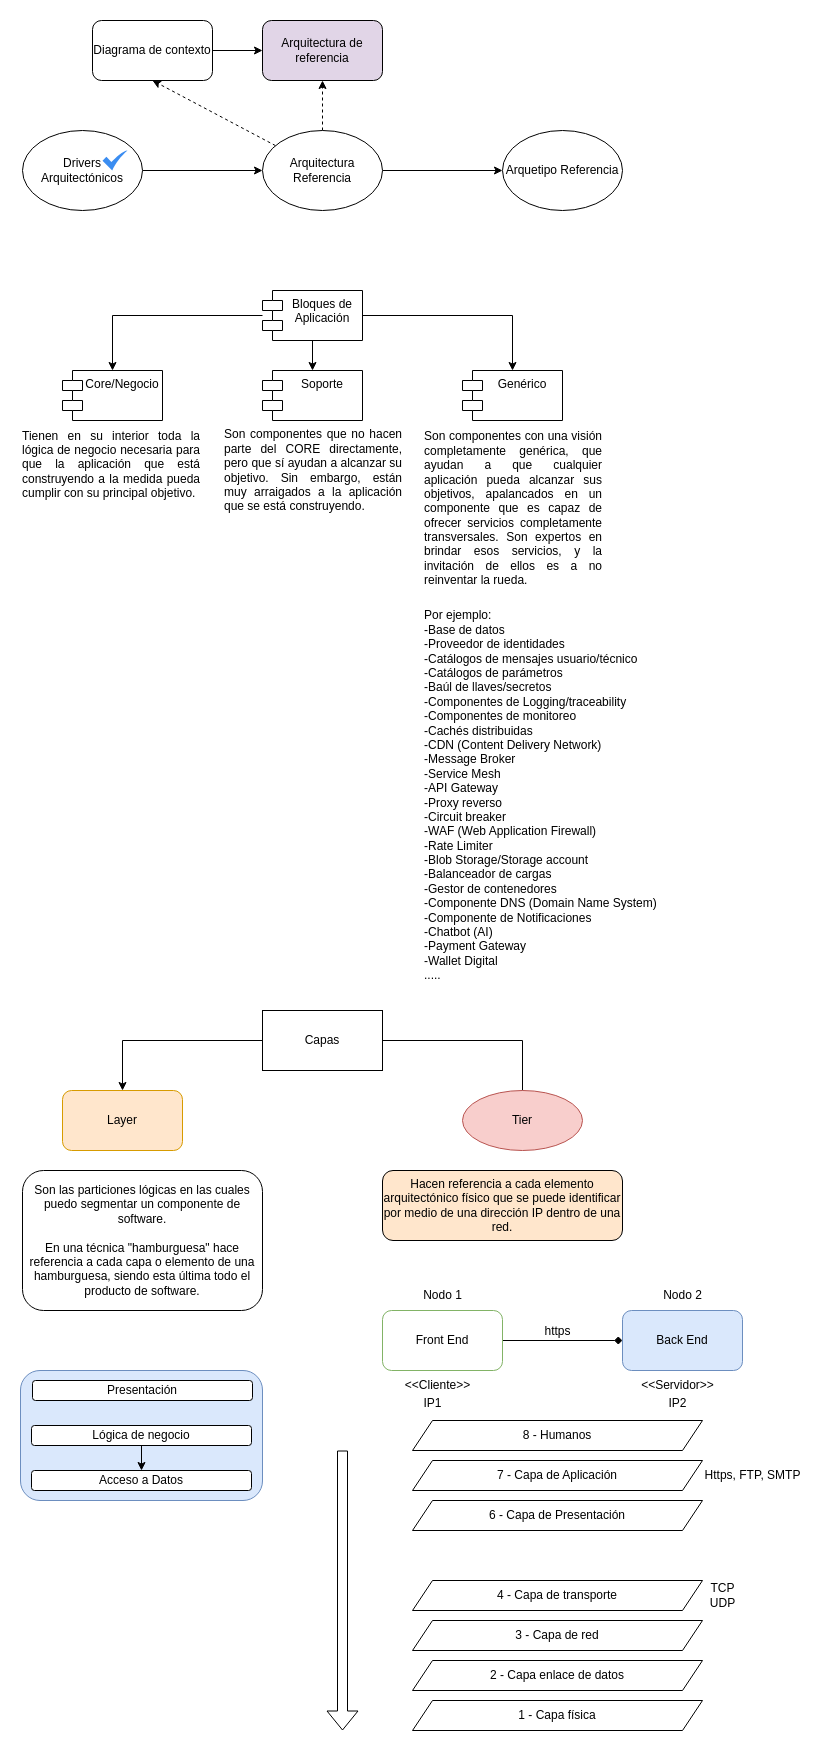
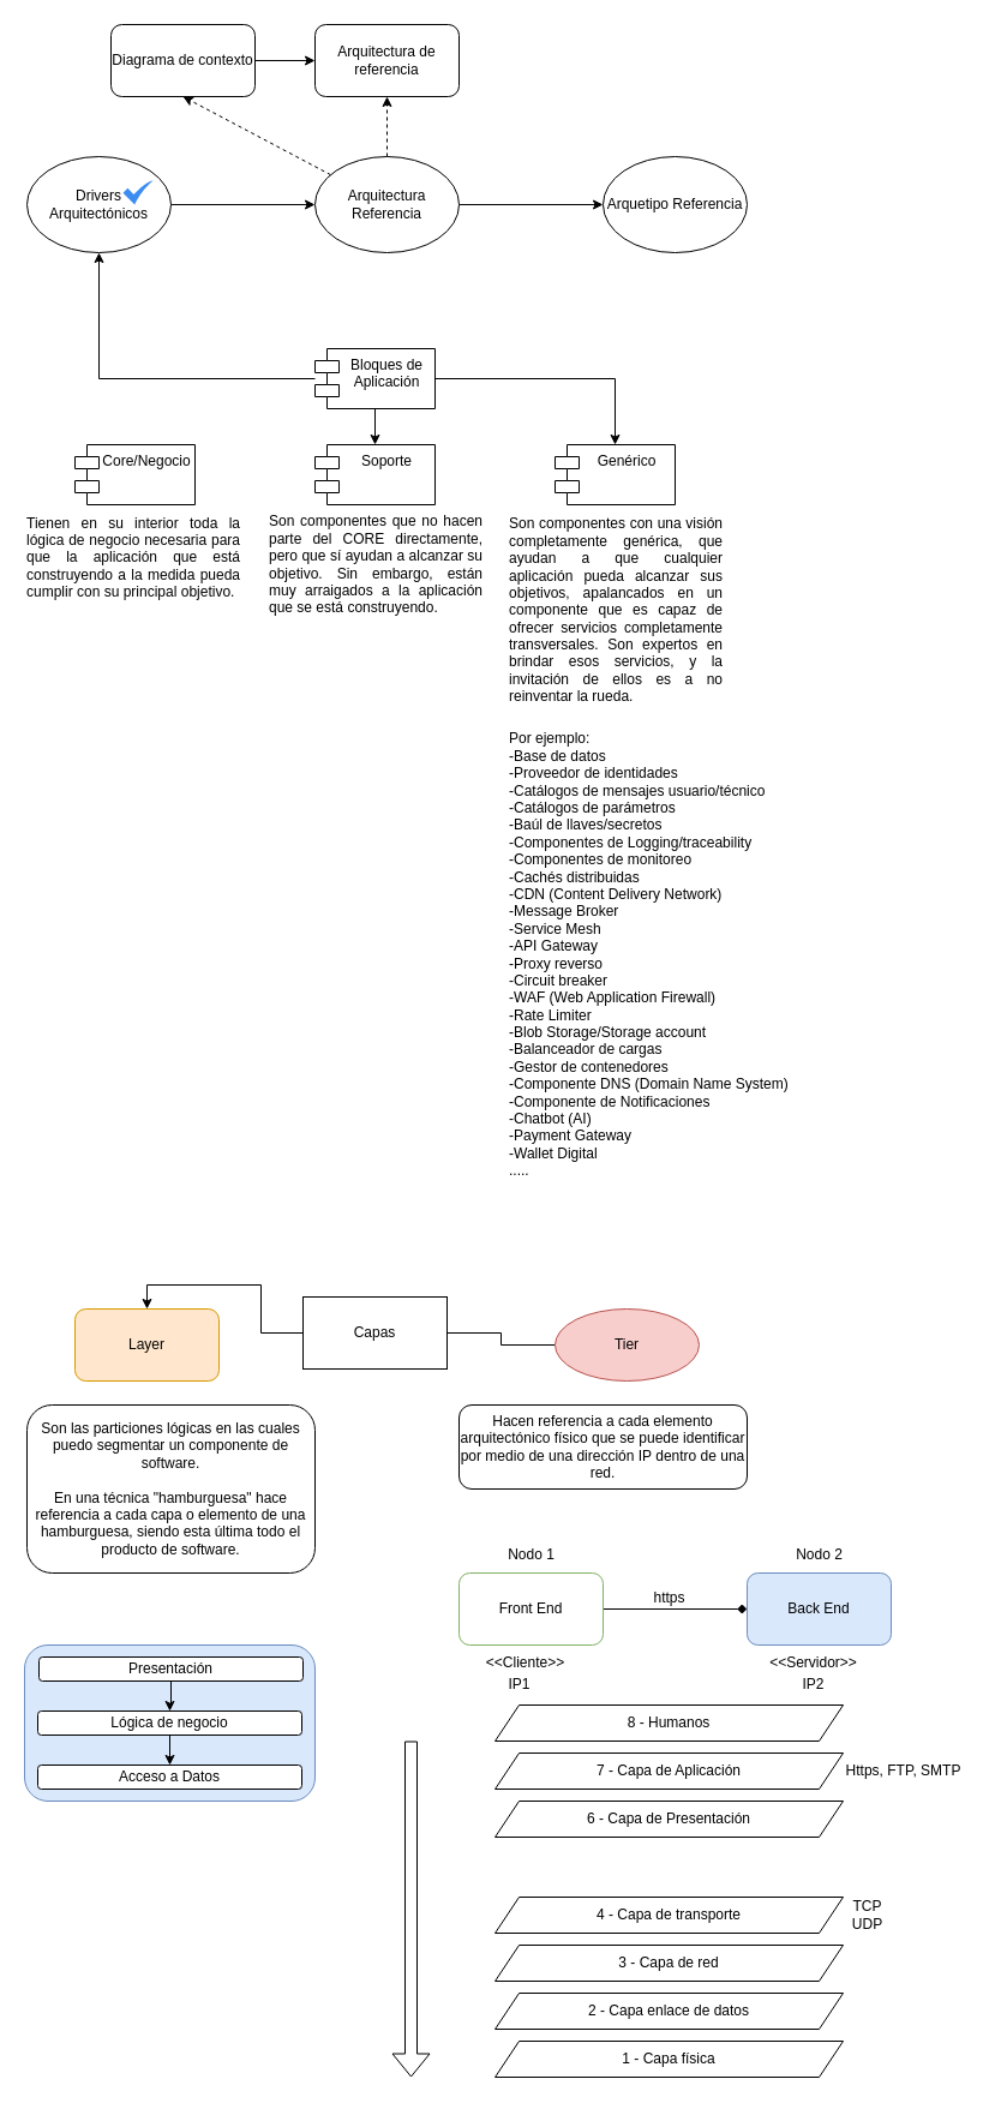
  <mxCell id="0" />
  <mxCell id="1" parent="0" />
  <mxCell id="2" style="edgeStyle=orthogonalEdgeStyle;rounded=0;orthogonalLoop=1;jettySize=auto;html=1;entryX=0;entryY=0.5;entryDx=0;entryDy=0;" parent="1" source="3" target="7" edge="1"><mxGeometry relative="1" as="geometry" /></mxCell>
  <mxCell id="3" value="Drivers Arquitectónicos" style="ellipse;whiteSpace=wrap;html=1;" parent="1" vertex="1"><mxGeometry x="22" y="130" width="120" height="80" as="geometry" /></mxCell>
  <mxCell id="4" style="edgeStyle=orthogonalEdgeStyle;rounded=0;orthogonalLoop=1;jettySize=auto;html=1;entryX=0;entryY=0.5;entryDx=0;entryDy=0;" parent="1" source="7" target="8" edge="1"><mxGeometry relative="1" as="geometry" /></mxCell>
  <mxCell id="5" style="rounded=0;orthogonalLoop=1;jettySize=auto;html=1;entryX=0.5;entryY=1;entryDx=0;entryDy=0;dashed=1;" edge="1" parent="1" source="7" target="23"><mxGeometry relative="1" as="geometry" /></mxCell>
  <mxCell id="6" style="edgeStyle=orthogonalEdgeStyle;rounded=0;orthogonalLoop=1;jettySize=auto;html=1;entryX=0.5;entryY=1;entryDx=0;entryDy=0;dashed=1;" edge="1" parent="1" source="7" target="24"><mxGeometry relative="1" as="geometry" /></mxCell>
  <mxCell id="7" value="Arquitectura Referencia" style="ellipse;whiteSpace=wrap;html=1;" parent="1" vertex="1"><mxGeometry x="262" y="130" width="120" height="80" as="geometry" /></mxCell>
  <mxCell id="8" value="Arquetipo Referencia" style="ellipse;whiteSpace=wrap;html=1;" parent="1" vertex="1"><mxGeometry x="502" y="130" width="120" height="80" as="geometry" /></mxCell>
- <mxCell id="9" style="edgeStyle=orthogonalEdgeStyle;rounded=0;orthogonalLoop=1;jettySize=auto;html=1;" parent="1" source="12" target="13" edge="1"><mxGeometry relative="1" as="geometry" /></mxCell>
+ <mxCell id="9" style="edgeStyle=orthogonalEdgeStyle;rounded=0;orthogonalLoop=1;jettySize=auto;html=1;" parent="1" source="12" target="3" edge="1"><mxGeometry relative="1" as="geometry" /></mxCell>
  <mxCell id="10" style="edgeStyle=orthogonalEdgeStyle;rounded=0;orthogonalLoop=1;jettySize=auto;html=1;" parent="1" source="12" target="15" edge="1"><mxGeometry relative="1" as="geometry" /></mxCell>
  <mxCell id="11" style="edgeStyle=orthogonalEdgeStyle;rounded=0;orthogonalLoop=1;jettySize=auto;html=1;" parent="1" source="12" target="14" edge="1"><mxGeometry relative="1" as="geometry" /></mxCell>
  <mxCell id="12" value="Bloques de Aplicación" style="shape=module;align=left;spacingLeft=20;align=center;verticalAlign=top;whiteSpace=wrap;html=1;" parent="1" vertex="1"><mxGeometry x="262" y="290" width="100" height="50" as="geometry" /></mxCell>
  <mxCell id="13" value="Core/Negocio" style="shape=module;align=left;spacingLeft=20;align=center;verticalAlign=top;whiteSpace=wrap;html=1;" parent="1" vertex="1"><mxGeometry x="62" y="370" width="100" height="50" as="geometry" /></mxCell>
  <mxCell id="14" value="Soporte" style="shape=module;align=left;spacingLeft=20;align=center;verticalAlign=top;whiteSpace=wrap;html=1;" parent="1" vertex="1"><mxGeometry x="262" y="370" width="100" height="50" as="geometry" /></mxCell>
  <mxCell id="15" value="Genérico" style="shape=module;align=left;spacingLeft=20;align=center;verticalAlign=top;whiteSpace=wrap;html=1;" parent="1" vertex="1"><mxGeometry x="462" y="370" width="100" height="50" as="geometry" /></mxCell>
  <mxCell id="16" value="&lt;div style=&quot;text-align: justify;&quot;&gt;&lt;span style=&quot;background-color: initial;&quot;&gt;Tienen en su interior toda la lógica de negocio necesaria para que la aplicación que está construyendo a la medida pueda cumplir con su principal objetivo.&lt;/span&gt;&lt;/div&gt;" style="text;html=1;align=left;verticalAlign=middle;whiteSpace=wrap;rounded=0;" parent="1" vertex="1"><mxGeometry x="20" y="449" width="180" height="30" as="geometry" /></mxCell>
  <mxCell id="17" value="&lt;div style=&quot;text-align: justify;&quot;&gt;&lt;span style=&quot;background-color: initial;&quot;&gt;Son componentes que no hacen parte del CORE directamente, pero que sí ayudan a alcanzar su objetivo. Sin embargo, están muy arraigados a la aplicación que se está construyendo.&lt;/span&gt;&lt;/div&gt;" style="text;html=1;align=left;verticalAlign=middle;whiteSpace=wrap;rounded=0;" parent="1" vertex="1"><mxGeometry x="222" y="455" width="180" height="30" as="geometry" /></mxCell>
  <mxCell id="18" value="&lt;div style=&quot;text-align: justify;&quot;&gt;&lt;span style=&quot;background-color: initial;&quot;&gt;Son componentes con una visión completamente genérica, que ayudan a que cualquier aplicación pueda alcanzar sus objetivos, apalancados en un componente que es capaz de ofrecer servicios completamente transversales. Son expertos en brindar esos servicios, y la invitación de ellos es a no reinventar la rueda.&lt;/span&gt;&lt;/div&gt;" style="text;html=1;align=left;verticalAlign=middle;whiteSpace=wrap;rounded=0;" parent="1" vertex="1"><mxGeometry x="422" y="493" width="180" height="30" as="geometry" /></mxCell>
  <mxCell id="19" style="edgeStyle=orthogonalEdgeStyle;rounded=0;orthogonalLoop=1;jettySize=auto;html=1;exitX=0.5;exitY=1;exitDx=0;exitDy=0;" parent="1" source="18" target="18" edge="1"><mxGeometry relative="1" as="geometry" /></mxCell>
  <mxCell id="20" value="&lt;div style=&quot;&quot;&gt;&lt;span style=&quot;background-color: initial;&quot;&gt;Por ejemplo:&lt;/span&gt;&lt;/div&gt;&lt;div style=&quot;&quot;&gt;&lt;span style=&quot;background-color: initial;&quot;&gt;-Base de datos&lt;/span&gt;&lt;/div&gt;&lt;div style=&quot;&quot;&gt;&lt;span style=&quot;background-color: initial;&quot;&gt;-Proveedor de identidades&lt;/span&gt;&lt;/div&gt;&lt;div style=&quot;&quot;&gt;&lt;span style=&quot;background-color: initial;&quot;&gt;-Catálogos de mensajes usuario/técnico&lt;/span&gt;&lt;/div&gt;&lt;div style=&quot;&quot;&gt;&lt;span style=&quot;background-color: initial;&quot;&gt;-Catálogos de parámetros&lt;/span&gt;&lt;/div&gt;&lt;div style=&quot;&quot;&gt;&lt;span style=&quot;background-color: initial;&quot;&gt;-Baúl de llaves/secretos&lt;/span&gt;&lt;/div&gt;&lt;div style=&quot;&quot;&gt;&lt;span style=&quot;background-color: initial;&quot;&gt;-Componentes de Logging/traceability&lt;/span&gt;&lt;/div&gt;&lt;div style=&quot;&quot;&gt;&lt;span style=&quot;background-color: initial;&quot;&gt;-Componentes de monitoreo&lt;/span&gt;&lt;/div&gt;&lt;div style=&quot;&quot;&gt;&lt;span style=&quot;background-color: initial;&quot;&gt;-Cachés distribuidas&lt;/span&gt;&lt;/div&gt;&lt;div style=&quot;&quot;&gt;&lt;span style=&quot;background-color: initial;&quot;&gt;-CDN (Content Delivery Network)&lt;/span&gt;&lt;/div&gt;&lt;div style=&quot;&quot;&gt;&lt;span style=&quot;background-color: initial;&quot;&gt;-Message Broker&lt;/span&gt;&lt;/div&gt;&lt;div style=&quot;&quot;&gt;&lt;span style=&quot;background-color: initial;&quot;&gt;-Service Mesh&lt;/span&gt;&lt;/div&gt;&lt;div style=&quot;&quot;&gt;&lt;span style=&quot;background-color: initial;&quot;&gt;-API Gateway&lt;/span&gt;&lt;/div&gt;&lt;div style=&quot;&quot;&gt;&lt;span style=&quot;background-color: initial;&quot;&gt;-Proxy reverso&lt;/span&gt;&lt;/div&gt;&lt;div style=&quot;&quot;&gt;&lt;span style=&quot;background-color: initial;&quot;&gt;-Circuit breaker&lt;/span&gt;&lt;/div&gt;&lt;div style=&quot;&quot;&gt;&lt;span style=&quot;background-color: initial;&quot;&gt;-WAF (Web Application Firewall)&lt;/span&gt;&lt;/div&gt;&lt;div style=&quot;&quot;&gt;&lt;span style=&quot;background-color: initial;&quot;&gt;-Rate Limiter&lt;/span&gt;&lt;/div&gt;&lt;div style=&quot;&quot;&gt;&lt;span style=&quot;background-color: initial;&quot;&gt;-Blob Storage/Storage account&lt;/span&gt;&lt;/div&gt;&lt;div style=&quot;&quot;&gt;&lt;span style=&quot;background-color: initial;&quot;&gt;-Balanceador de cargas&lt;/span&gt;&lt;/div&gt;&lt;div style=&quot;&quot;&gt;&lt;span style=&quot;background-color: initial;&quot;&gt;-Gestor de contenedores&lt;/span&gt;&lt;/div&gt;&lt;div style=&quot;&quot;&gt;&lt;span style=&quot;background-color: initial;&quot;&gt;-Componente DNS (Domain Name System)&lt;/span&gt;&lt;/div&gt;&lt;div style=&quot;&quot;&gt;&lt;span style=&quot;background-color: initial;&quot;&gt;-Componente de Notificaciones&lt;/span&gt;&lt;/div&gt;&lt;div style=&quot;&quot;&gt;&lt;span style=&quot;background-color: initial;&quot;&gt;-Chatbot (AI)&lt;/span&gt;&lt;/div&gt;&lt;div style=&quot;&quot;&gt;&lt;span style=&quot;background-color: initial;&quot;&gt;-Payment Gateway&lt;/span&gt;&lt;/div&gt;&lt;div style=&quot;&quot;&gt;&lt;span style=&quot;background-color: initial;&quot;&gt;-Wallet Digital&lt;/span&gt;&lt;/div&gt;&lt;div style=&quot;&quot;&gt;&lt;span style=&quot;background-color: initial;&quot;&gt;.....&lt;/span&gt;&lt;/div&gt;" style="text;html=1;align=left;verticalAlign=middle;whiteSpace=wrap;rounded=0;" parent="1" vertex="1"><mxGeometry x="422" y="600" width="300" height="390" as="geometry" /></mxCell>
  <mxCell id="21" value="" style="sketch=0;html=1;aspect=fixed;strokeColor=none;shadow=0;fillColor=#3B8DF1;verticalAlign=top;labelPosition=center;verticalLabelPosition=bottom;shape=mxgraph.gcp2.check" vertex="1" parent="1"><mxGeometry x="102" y="150" width="25" height="20" as="geometry" /></mxCell>
  <mxCell id="22" style="edgeStyle=orthogonalEdgeStyle;rounded=0;orthogonalLoop=1;jettySize=auto;html=1;entryX=0;entryY=0.5;entryDx=0;entryDy=0;dashed=0;" edge="1" parent="1" source="23" target="24"><mxGeometry relative="1" as="geometry" /></mxCell>
  <mxCell id="23" value="Diagrama de contexto" style="rounded=1;whiteSpace=wrap;html=1;" vertex="1" parent="1"><mxGeometry x="92" y="20" width="120" height="60" as="geometry" /></mxCell>
- <mxCell id="24" value="Arquitectura de referencia" style="rounded=1;whiteSpace=wrap;html=1;fillColor=#e1d5e7;" vertex="1" parent="1"><mxGeometry x="262" y="20" width="120" height="60" as="geometry" /></mxCell>
+ <mxCell id="24" value="Arquitectura de referencia" style="rounded=1;whiteSpace=wrap;html=1;" vertex="1" parent="1"><mxGeometry x="262" y="20" width="120" height="60" as="geometry" /></mxCell>
  <mxCell id="25" style="edgeStyle=orthogonalEdgeStyle;rounded=0;orthogonalLoop=1;jettySize=auto;html=1;entryX=0.5;entryY=0;entryDx=0;entryDy=0;" edge="1" parent="1" source="27" target="28"><mxGeometry relative="1" as="geometry" /></mxCell>
  <mxCell id="26" style="edgeStyle=orthogonalEdgeStyle;rounded=0;orthogonalLoop=1;jettySize=auto;html=1;endArrow=none;" edge="1" parent="1" source="27" target="29"><mxGeometry relative="1" as="geometry" /></mxCell>
- <mxCell id="27" value="Capas" style="rounded=0;whiteSpace=wrap;html=1;" vertex="1" parent="1"><mxGeometry x="262" y="1010" width="120" height="60" as="geometry" /></mxCell>
+ <mxCell id="27" value="Capas" style="rounded=0;whiteSpace=wrap;html=1;" vertex="1" parent="1"><mxGeometry x="252" y="1080" width="120" height="60" as="geometry" /></mxCell>
  <mxCell id="28" value="Layer" style="whiteSpace=wrap;html=1;fillColor=#ffe6cc;strokeColor=#d79b00;rounded=1;" vertex="1" parent="1"><mxGeometry x="62" y="1090" width="120" height="60" as="geometry" /></mxCell>
  <mxCell id="29" value="Tier" style="ellipse;whiteSpace=wrap;html=1;fillColor=#f8cecc;strokeColor=#b85450;" vertex="1" parent="1"><mxGeometry x="462" y="1090" width="120" height="60" as="geometry" /></mxCell>
  <mxCell id="30" value="Son las particiones lógicas en las cuales puedo segmentar un componente de software.&lt;div&gt;&lt;br&gt;&lt;/div&gt;&lt;div&gt;En una técnica &quot;hamburguesa&quot; hace referencia a cada capa o elemento de una hamburguesa, siendo esta última todo el producto de software.&lt;/div&gt;" style="rounded=1;whiteSpace=wrap;html=1;" vertex="1" parent="1"><mxGeometry x="22" y="1170" width="240" height="140" as="geometry" /></mxCell>
- <mxCell id="31" value="Hacen referencia a cada elemento arquitectónico físico que se puede identificar por medio de una dirección IP dentro de una red." style="rounded=1;whiteSpace=wrap;html=1;fillColor=#ffe6cc;" vertex="1" parent="1"><mxGeometry x="382" y="1170" width="240" height="70" as="geometry" /></mxCell>
+ <mxCell id="31" value="Hacen referencia a cada elemento arquitectónico físico que se puede identificar por medio de una dirección IP dentro de una red." style="rounded=1;whiteSpace=wrap;html=1;" vertex="1" parent="1"><mxGeometry x="382" y="1170" width="240" height="70" as="geometry" /></mxCell>
  <mxCell id="32" value="" style="rounded=1;whiteSpace=wrap;html=1;fillColor=#dae8fc;strokeColor=#6c8ebf;" vertex="1" parent="1"><mxGeometry x="20" y="1370" width="242" height="130" as="geometry" /></mxCell>
+ <mxCell id="33" style="edgeStyle=orthogonalEdgeStyle;rounded=0;orthogonalLoop=1;jettySize=auto;html=1;entryX=0.5;entryY=0;entryDx=0;entryDy=0;" edge="1" parent="1" source="34" target="36"><mxGeometry relative="1" as="geometry" /></mxCell>
  <mxCell id="34" value="Presentación" style="rounded=1;whiteSpace=wrap;html=1;" vertex="1" parent="1"><mxGeometry x="32" y="1380" width="220" height="20" as="geometry" /></mxCell>
  <mxCell id="35" style="edgeStyle=orthogonalEdgeStyle;rounded=0;orthogonalLoop=1;jettySize=auto;html=1;entryX=0.5;entryY=0;entryDx=0;entryDy=0;" edge="1" parent="1" source="36" target="37"><mxGeometry relative="1" as="geometry" /></mxCell>
  <mxCell id="36" value="Lógica de negocio" style="rounded=1;whiteSpace=wrap;html=1;" vertex="1" parent="1"><mxGeometry x="31" y="1425" width="220" height="20" as="geometry" /></mxCell>
  <mxCell id="37" value="Acceso a Datos" style="rounded=1;whiteSpace=wrap;html=1;" vertex="1" parent="1"><mxGeometry x="31" y="1470" width="220" height="20" as="geometry" /></mxCell>
  <mxCell id="38" style="edgeStyle=orthogonalEdgeStyle;rounded=0;orthogonalLoop=1;jettySize=auto;html=1;entryX=0;entryY=0.5;entryDx=0;entryDy=0;endArrow=diamond;" edge="1" parent="1" source="39" target="40"><mxGeometry relative="1" as="geometry" /></mxCell>
  <mxCell id="39" value="Front End" style="rounded=1;whiteSpace=wrap;html=1;fillColor=#ffffff;strokeColor=#82b366;" vertex="1" parent="1"><mxGeometry x="382" y="1310" width="120" height="60" as="geometry" /></mxCell>
  <mxCell id="40" value="Back End" style="rounded=1;whiteSpace=wrap;html=1;fillColor=#dae8fc;strokeColor=#6c8ebf;" vertex="1" parent="1"><mxGeometry x="622" y="1310" width="120" height="60" as="geometry" /></mxCell>
  <mxCell id="41" value="&amp;lt;&amp;lt;Cliente&amp;gt;&amp;gt;" style="text;html=1;align=center;verticalAlign=middle;resizable=0;points=[];autosize=1;strokeColor=none;fillColor=none;" vertex="1" parent="1"><mxGeometry x="392" y="1370" width="90" height="30" as="geometry" /></mxCell>
  <mxCell id="42" value="&amp;lt;&amp;lt;Servidor&amp;gt;&amp;gt;" style="text;html=1;align=center;verticalAlign=middle;resizable=0;points=[];autosize=1;strokeColor=none;fillColor=none;" vertex="1" parent="1"><mxGeometry x="627" y="1370" width="100" height="30" as="geometry" /></mxCell>
  <mxCell id="43" value="IP1" style="text;html=1;align=center;verticalAlign=middle;resizable=0;points=[];autosize=1;strokeColor=none;fillColor=none;" vertex="1" parent="1"><mxGeometry x="412" y="1388" width="40" height="30" as="geometry" /></mxCell>
  <mxCell id="44" value="IP2" style="text;html=1;align=center;verticalAlign=middle;resizable=0;points=[];autosize=1;strokeColor=none;fillColor=none;" vertex="1" parent="1"><mxGeometry x="657" y="1388" width="40" height="30" as="geometry" /></mxCell>
  <mxCell id="45" value="Nodo 1" style="text;html=1;align=center;verticalAlign=middle;resizable=0;points=[];autosize=1;strokeColor=none;fillColor=none;" vertex="1" parent="1"><mxGeometry x="412" y="1280" width="60" height="30" as="geometry" /></mxCell>
  <mxCell id="46" value="Nodo 2" style="text;html=1;align=center;verticalAlign=middle;resizable=0;points=[];autosize=1;strokeColor=none;fillColor=none;" vertex="1" parent="1"><mxGeometry x="652" y="1280" width="60" height="30" as="geometry" /></mxCell>
  <mxCell id="47" value="https" style="text;html=1;align=center;verticalAlign=middle;resizable=0;points=[];autosize=1;strokeColor=none;fillColor=none;" vertex="1" parent="1"><mxGeometry x="532" y="1316" width="50" height="30" as="geometry" /></mxCell>
  <mxCell id="48" value="1 - Capa física" style="shape=parallelogram;perimeter=parallelogramPerimeter;whiteSpace=wrap;html=1;fixedSize=1;" vertex="1" parent="1"><mxGeometry x="412" y="1700" width="290" height="30" as="geometry" /></mxCell>
  <mxCell id="49" value="2 - Capa enlace de datos" style="shape=parallelogram;perimeter=parallelogramPerimeter;whiteSpace=wrap;html=1;fixedSize=1;" vertex="1" parent="1"><mxGeometry x="412" y="1660" width="290" height="30" as="geometry" /></mxCell>
  <mxCell id="50" value="3 - Capa de red" style="shape=parallelogram;perimeter=parallelogramPerimeter;whiteSpace=wrap;html=1;fixedSize=1;" vertex="1" parent="1"><mxGeometry x="412" y="1620" width="290" height="30" as="geometry" /></mxCell>
  <mxCell id="51" value="4 - Capa de transporte" style="shape=parallelogram;perimeter=parallelogramPerimeter;whiteSpace=wrap;html=1;fixedSize=1;" vertex="1" parent="1"><mxGeometry x="412" y="1580" width="290" height="30" as="geometry" /></mxCell>
  <mxCell id="52" value="TCP&lt;div&gt;UDP&lt;/div&gt;" style="text;html=1;align=center;verticalAlign=middle;resizable=0;points=[];autosize=1;strokeColor=none;fillColor=none;" vertex="1" parent="1"><mxGeometry x="697" y="1575" width="50" height="40" as="geometry" /></mxCell>
  <mxCell id="53" value="6 - Capa de Presentación" style="shape=parallelogram;perimeter=parallelogramPerimeter;whiteSpace=wrap;html=1;fixedSize=1;" vertex="1" parent="1"><mxGeometry x="412" y="1500" width="290" height="30" as="geometry" /></mxCell>
  <mxCell id="54" value="7 - Capa de Aplicación" style="shape=parallelogram;perimeter=parallelogramPerimeter;whiteSpace=wrap;html=1;fixedSize=1;" vertex="1" parent="1"><mxGeometry x="412" y="1460" width="290" height="30" as="geometry" /></mxCell>
  <mxCell id="55" value="Https, FTP, SMTP" style="text;html=1;align=center;verticalAlign=middle;resizable=0;points=[];autosize=1;strokeColor=none;fillColor=none;" vertex="1" parent="1"><mxGeometry x="692" y="1460" width="120" height="30" as="geometry" /></mxCell>
  <mxCell id="56" value="" style="shape=flexArrow;endArrow=classic;html=1;rounded=0;" edge="1" parent="1"><mxGeometry width="50" height="50" relative="1" as="geometry"><mxPoint x="342" y="1450" as="sourcePoint" /><mxPoint x="342" y="1730" as="targetPoint" /></mxGeometry></mxCell>
  <mxCell id="57" value="8 - Humanos" style="shape=parallelogram;perimeter=parallelogramPerimeter;whiteSpace=wrap;html=1;fixedSize=1;" vertex="1" parent="1"><mxGeometry x="412" y="1420" width="290" height="30" as="geometry" /></mxCell>
